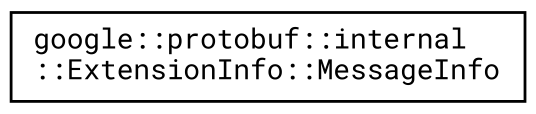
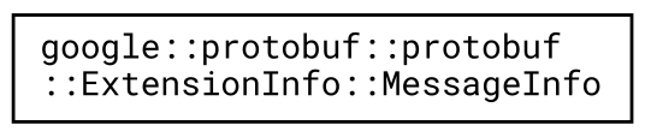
  digraph {
    rankdir=LR
    fontname="Roboto Mono"
-   n1 [color=black fillcolor=white fontname="Roboto Mono" fontsize=10 height=0.2 label="google::protobuf::internal\l::ExtensionInfo::MessageInfo" shape=record style=filled width=0.4]
+   n1 [color=black fillcolor=white fontname="Roboto Mono" fontsize=10 height=0.2 label="google::protobuf::protobuf\l::ExtensionInfo::MessageInfo" shape=record style=filled width=0.4]
  }
